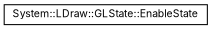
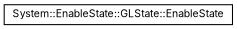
  digraph {
    rankdir=LR
    fontname=Inter
-   n1 [color=black fillcolor=white fontname=Inter fontsize=10 height=0.2 label="System::LDraw::GLState::EnableState" shape=record style=filled width=0.4]
+   n1 [color=black fillcolor=white fontname=Inter fontsize=10 height=0.2 label="System::EnableState::GLState::EnableState" shape=record style=filled width=0.4]
  }
